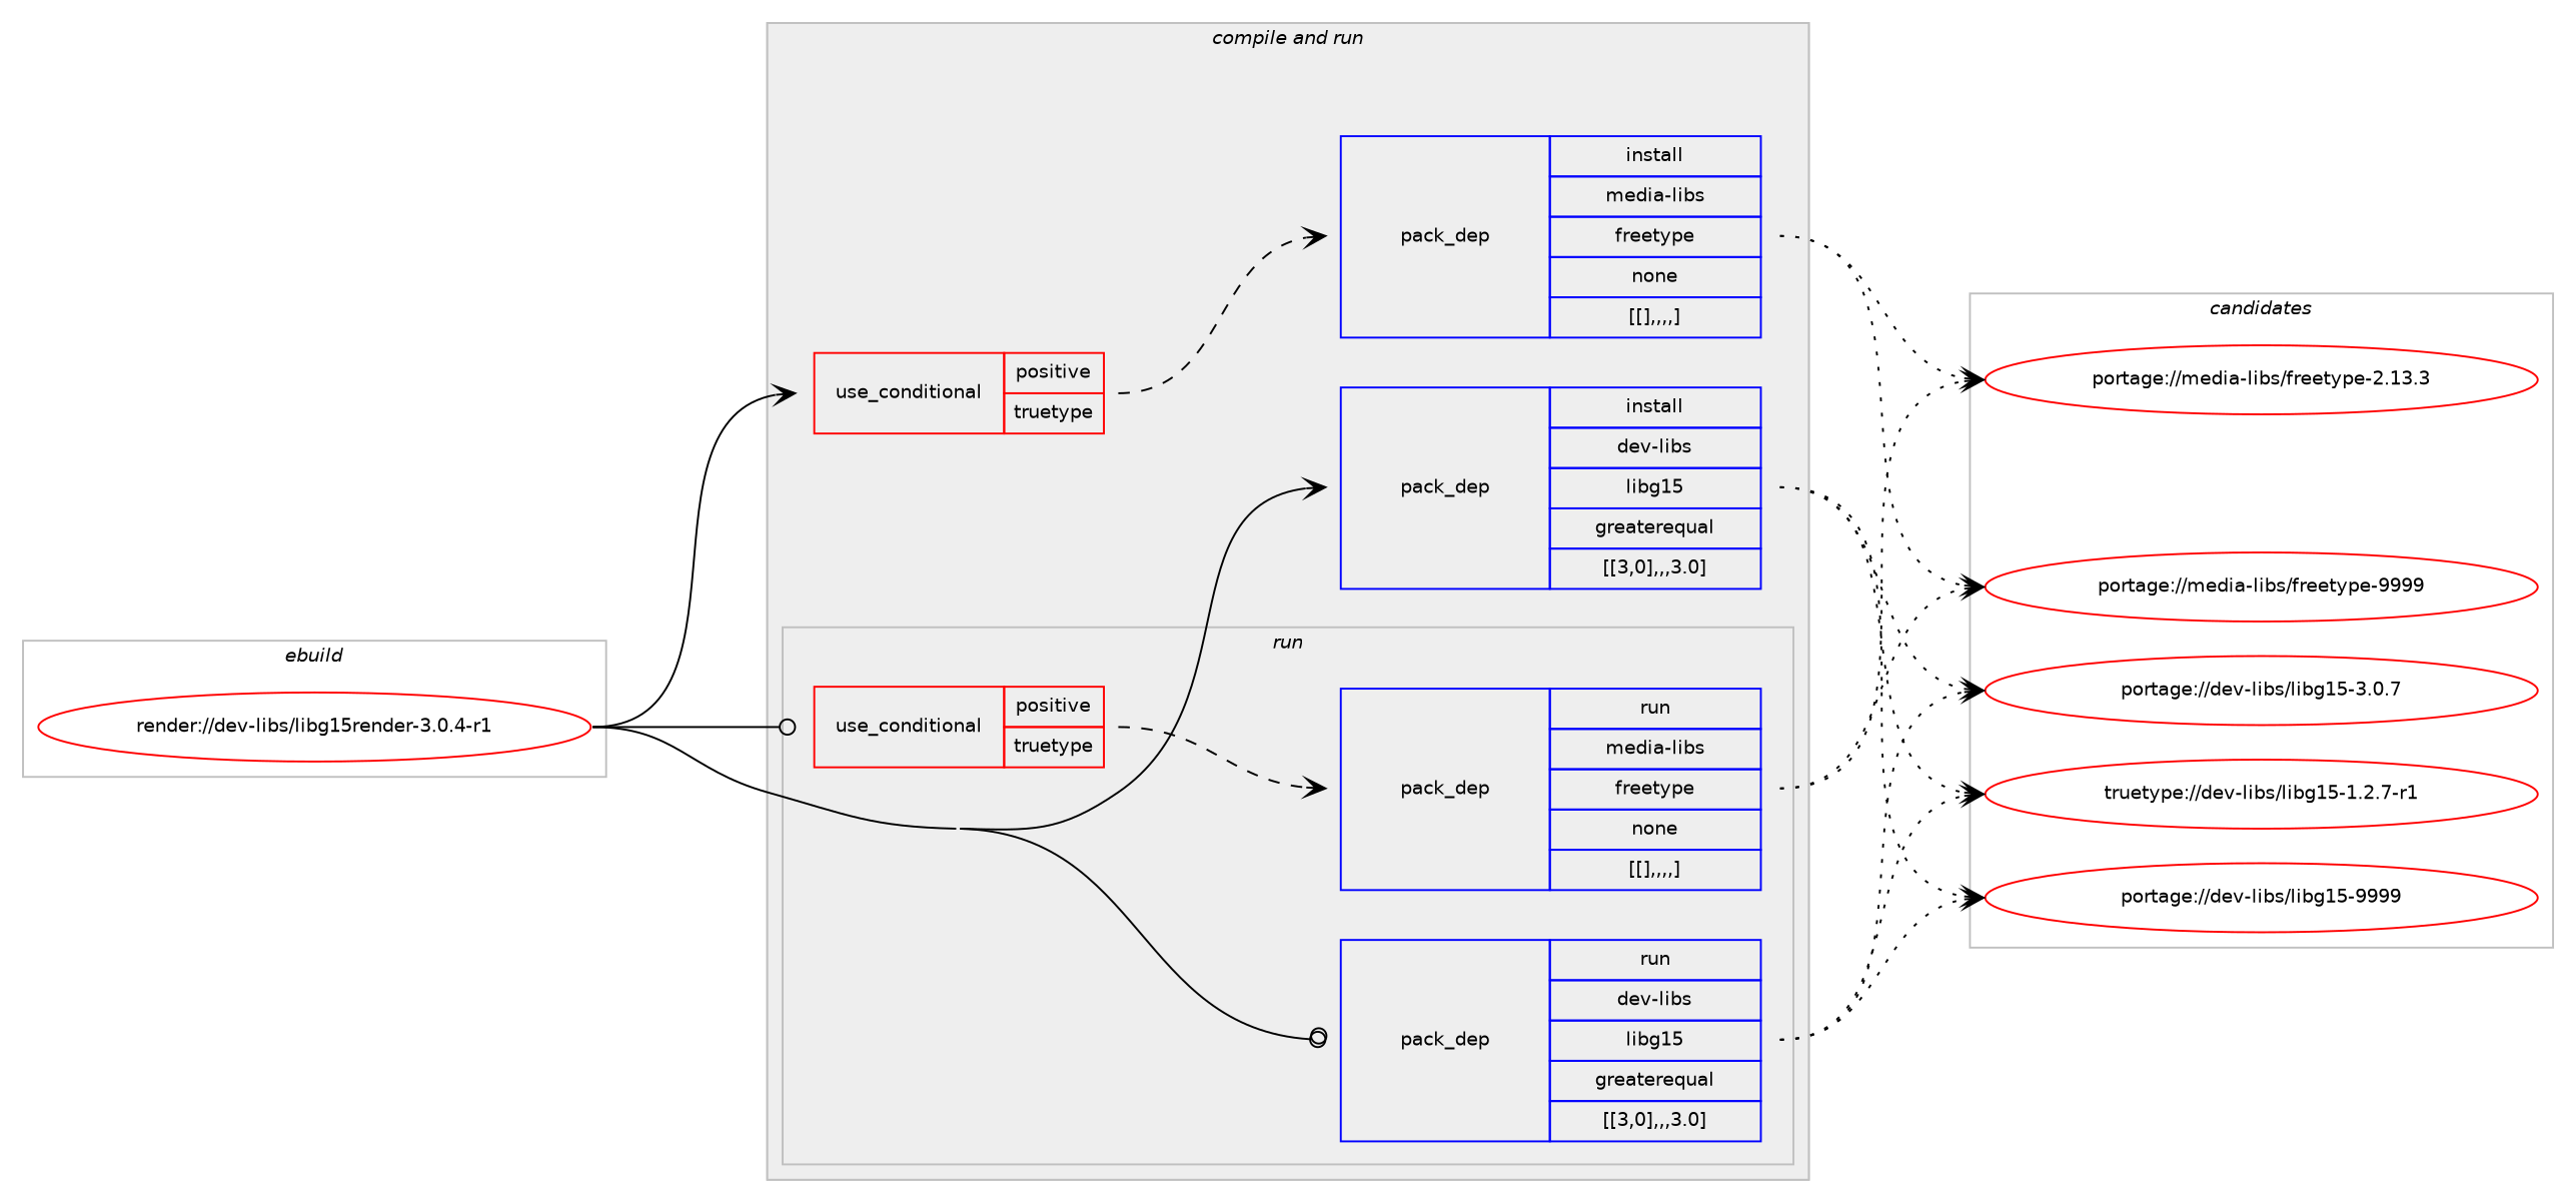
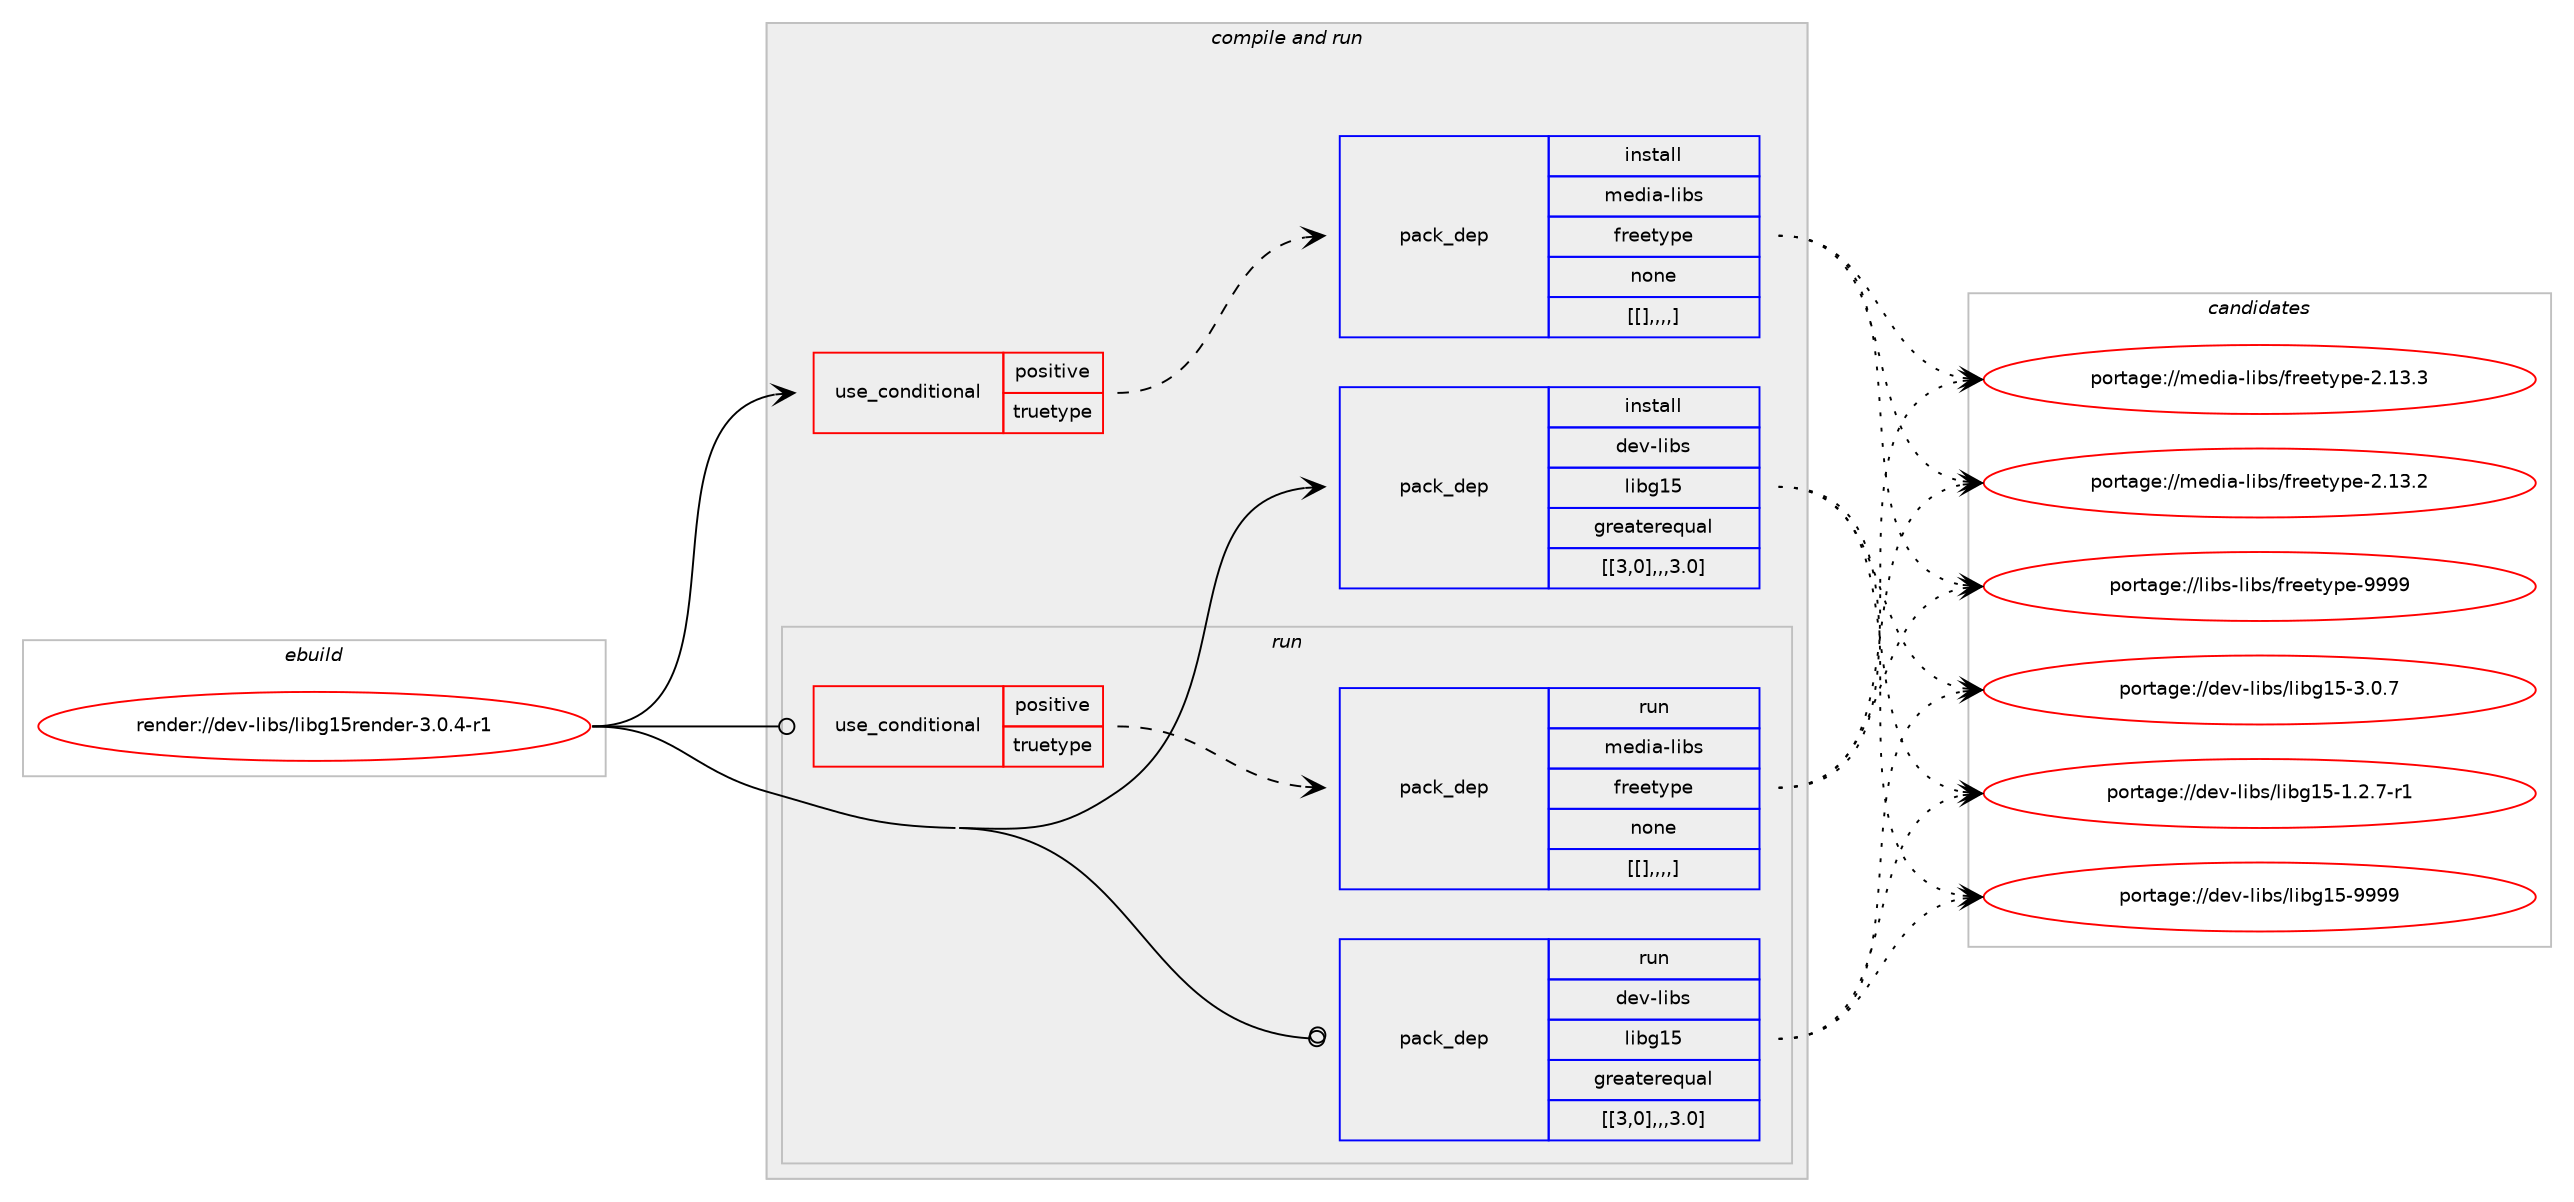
  digraph {
    compound=true
    concentrate=true
    fontname=Helvetica
    fontsize=10
    newrank=true
    rankdir=LR
    ranksep=1.5
    node [color=red fontname=Helvetica fontsize=10]
    edge [arrowhead=vee headport=w style=dotted tailport=e weight=100]
    n1 [label="render://dev-libs/libg15render-3.0.4-r1" width=4]
    n2 [color=blue label=<<TABLE BORDER="0" CELLBORDER="1" CELLSPACING="0" CELLPADDING="4" WIDTH="220"><TR><TD ROWSPAN="6" CELLPADDING="30">pack_dep</TD></TR><TR><TD WIDTH="110">install</TD></TR><TR><TD>media-libs</TD></TR><TR><TD>freetype</TD></TR><TR><TD>none</TD></TR><TR><TD>[[],,,,]</TD></TR></TABLE>> shape=none]
    n3 [label=<<TABLE BORDER="0" CELLBORDER="1" CELLSPACING="0" CELLPADDING="4"><TR><TD ROWSPAN="3" CELLPADDING="10">use_conditional</TD></TR><TR><TD>positive</TD></TR><TR><TD>truetype</TD></TR></TABLE>> shape=none]
    n4 [color=blue label=<<TABLE BORDER="0" CELLBORDER="1" CELLSPACING="0" CELLPADDING="4" WIDTH="220"><TR><TD ROWSPAN="6" CELLPADDING="30">pack_dep</TD></TR><TR><TD WIDTH="110">install</TD></TR><TR><TD>dev-libs</TD></TR><TR><TD>libg15</TD></TR><TR><TD>greaterequal</TD></TR><TR><TD>[[3,0],,,3.0]</TD></TR></TABLE>> shape=none]
    n5 [color=blue label=<<TABLE BORDER="0" CELLBORDER="1" CELLSPACING="0" CELLPADDING="4" WIDTH="220"><TR><TD ROWSPAN="6" CELLPADDING="30">pack_dep</TD></TR><TR><TD WIDTH="110">run</TD></TR><TR><TD>media-libs</TD></TR><TR><TD>freetype</TD></TR><TR><TD>none</TD></TR><TR><TD>[[],,,,]</TD></TR></TABLE>> shape=none]
    n6 [label=<<TABLE BORDER="0" CELLBORDER="1" CELLSPACING="0" CELLPADDING="4"><TR><TD ROWSPAN="3" CELLPADDING="10">use_conditional</TD></TR><TR><TD>positive</TD></TR><TR><TD>truetype</TD></TR></TABLE>> shape=none]
    n7 [color=blue label=<<TABLE BORDER="0" CELLBORDER="1" CELLSPACING="0" CELLPADDING="4" WIDTH="220"><TR><TD ROWSPAN="6" CELLPADDING="30">pack_dep</TD></TR><TR><TD WIDTH="110">run</TD></TR><TR><TD>dev-libs</TD></TR><TR><TD>libg15</TD></TR><TR><TD>greaterequal</TD></TR><TR><TD>[[3,0],,,3.0]</TD></TR></TABLE>> shape=none]
-   n8 [label="portage://media-libs/freetype-9999" width=4]
+   n8 [label="portage://libs-libs/freetype-9999" width=4]
    n9 [label="portage://media-libs/freetype-2.13.3" width=4]
+   n10 [label="portage://media-libs/freetype-2.13.2" width=4]
    n11 [label="portage://dev-libs/libg15-9999" width=4]
    n12 [label="portage://dev-libs/libg15-3.0.7" width=4]
-   n13 [label="truetype://dev-libs/libg15-1.2.7-r1" width=4]
+   n13 [label="portage://dev-libs/libg15-1.2.7-r1" width=4]
    subgraph cluster_1 {
      color=gray
      label=<<i>ebuild</i>>
      n1
    }
    subgraph cluster_2 {
      color=gray
      label=<<i>dependencies</i>>
      subgraph cluster_3 {
        color=gray
        fillcolor="#eeeeee"
        label=<<i>compile</i>>
        style=filled
        subgraph sub_4 {
          color=gray
          fillcolor="#eeeeee"
          label=<<i>compile</i>>
          style=filled
          n3
          subgraph sub_5 {
            color=gray
            fillcolor="#eeeeee"
            label=<<i>compile</i>>
            style=filled
            n2
          }
        }
        subgraph sub_6 {
          color=gray
          fillcolor="#eeeeee"
          label=<<i>compile</i>>
          style=filled
          n4
        }
      }
      subgraph cluster_7 {
        color=gray
        fillcolor="#eeeeee"
        label=<<i>compile and run</i>>
        style=filled
      }
      subgraph cluster_8 {
        color=gray
        fillcolor="#eeeeee"
        label=<<i>run</i>>
        style=filled
        subgraph sub_9 {
          color=gray
          fillcolor="#eeeeee"
          label=<<i>run</i>>
          style=filled
          n6
          subgraph sub_10 {
            color=gray
            fillcolor="#eeeeee"
            label=<<i>run</i>>
            style=filled
            n5
          }
        }
        subgraph sub_11 {
          color=gray
          fillcolor="#eeeeee"
          label=<<i>run</i>>
          style=filled
          n7
        }
      }
    }
    subgraph cluster_12 {
      color=gray
      label=<<i>candidates</i>>
      rank=same
      subgraph sub_13 {
        color=black
        label=<<i>candidates</i>>
        nodesep=1
        rank=same
        n8
        n9
+       n10
      }
      subgraph sub_14 {
        color=black
        label=<<i>candidates</i>>
        nodesep=1
        rank=same
        n11
        n12
        n13
      }
      subgraph sub_15 {
        color=black
        label=<<i>candidates</i>>
        nodesep=1
        rank=same
        n8
        n9
+       n10
      }
      subgraph sub_16 {
        color=black
        label=<<i>candidates</i>>
        nodesep=1
        rank=same
        n11
        n12
        n13
      }
    }
    n1 -> n3 [style=solid weight=20]
    n1 -> n4 [style=solid weight=20]
    n1 -> n6 [arrowhead=odot style=solid weight=20]
    n1 -> n7 [arrowhead=odot style=solid weight=20]
    n2 -> n8
    n2 -> n9
+   n2 -> n10
    n3 -> n2 [style=dashed weight=20]
    n4 -> n11
    n4 -> n12
    n4 -> n13
    n5 -> n8
    n5 -> n9
+   n5 -> n10
    n6 -> n5 [style=dashed weight=20]
    n7 -> n11
    n7 -> n12
    n7 -> n13
  }
